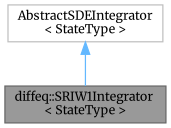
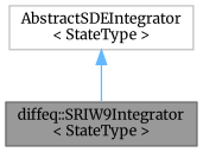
  digraph {
    fontname=Merriweather
    node [fontname=Merriweather fontsize=10 shape=box style=filled]
-   n1 [color=gray40 fillcolor=grey60 fontcolor=black height=0.2 label="diffeq::SRIW1Integrator\l\< StateType \>" width=0.4]
+   n1 [color=gray40 fillcolor=grey60 fontcolor=black height=0.2 label="diffeq::SRIW9Integrator\l\< StateType \>" width=0.4]
    n2 [color=grey75 fillcolor=white height=0.2 label="AbstractSDEIntegrator\l\< StateType \>" width=0.4]
    n2 -> n1 [color=steelblue1 dir=back fontname=Merriweather fontsize=10 labelfontname=Helvetica labelfontsize=10 style=solid]
  }
